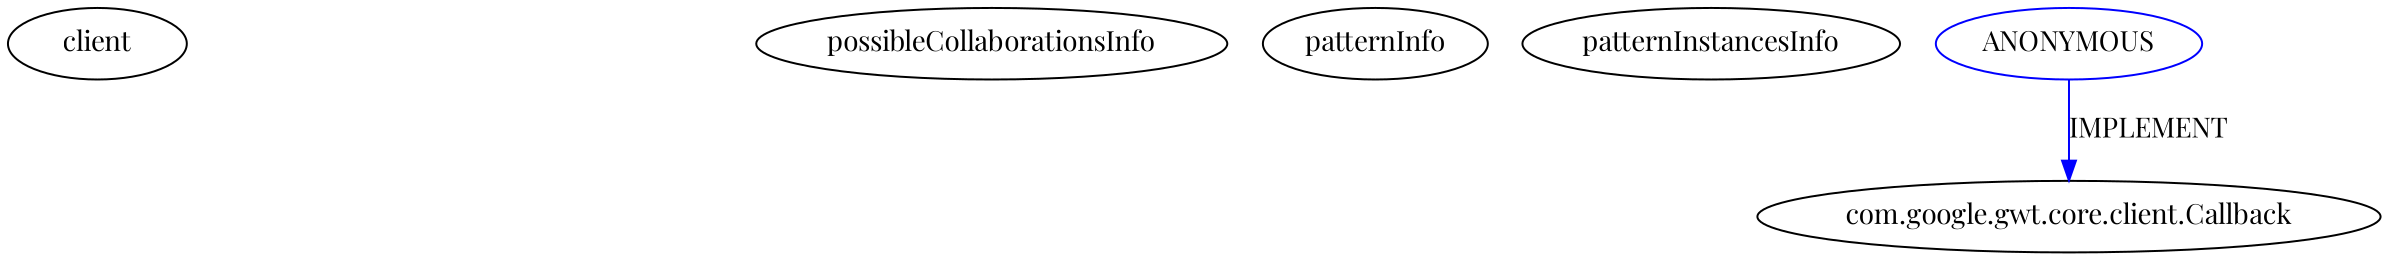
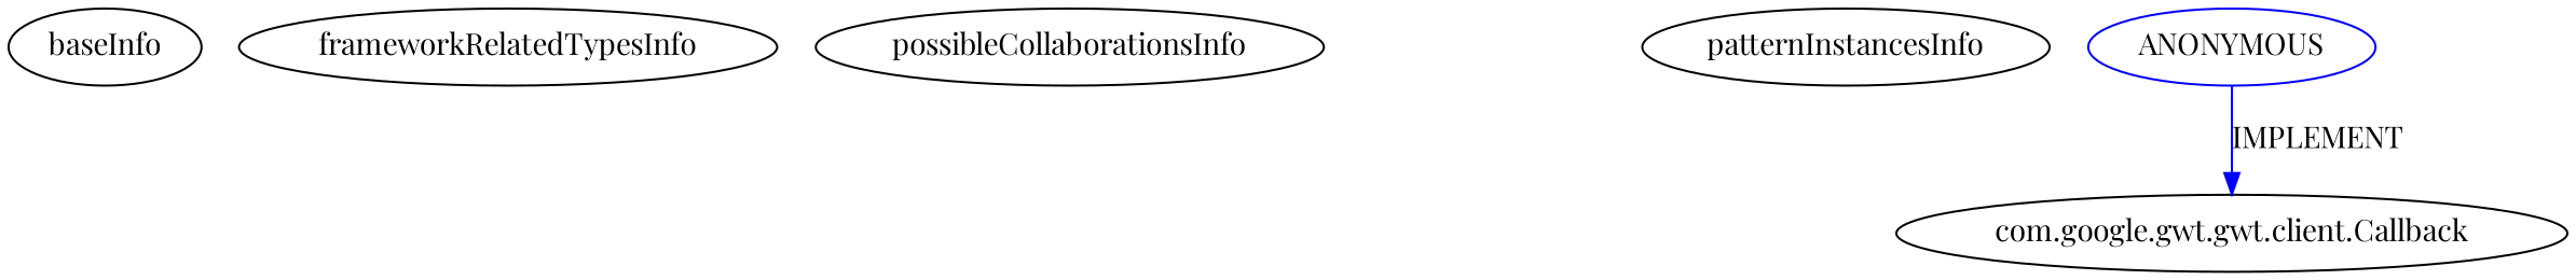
  digraph {
    fontname="Playfair Display"
    node [fontname="Playfair Display"]
-   baseInfo [category=pattern graphId=1225 isAnonymous=false possibleRelation=false label=client]
+   baseInfo [category=pattern graphId=1225 isAnonymous=false possibleRelation=false]
+   frameworkRelatedTypesInfo
    possibleCollaborationsInfo
-   patternInfo [frequency=2.0 patternRootClient=null]
    patternInstancesInfo [0="Cauac-GXTProject~/Cauac-GXTProject/GXTProject-master/src/main/java/gxtproject/client/Main.java~void load(main.java.gxtproject.client.Main.PhotoLoadConfig,com.google.gwt.core.client.Callback)~78" 1="Cauac-GXTProject~/Cauac-GXTProject/GXTProject-master/src/main/java/gxtproject/client/Main.java~Main~77"]
-   n6 [isFrameworkType=false label="com.google.gwt.core.client.Callback" vertexType=FRAMEWORK_INTERFACE_TYPE]
+   n6 [isFrameworkType=false label="com.google.gwt.gwt.client.Callback" vertexType=FRAMEWORK_INTERFACE_TYPE]
    n7 [color=blue isFrameworkType=false label=ANONYMOUS vertexType=REFERENCE_ANONYMOUS_DECLARATION]
    n7 -> n6 [color=blue label=IMPLEMENT fontname="Playfair Display"]
  }
